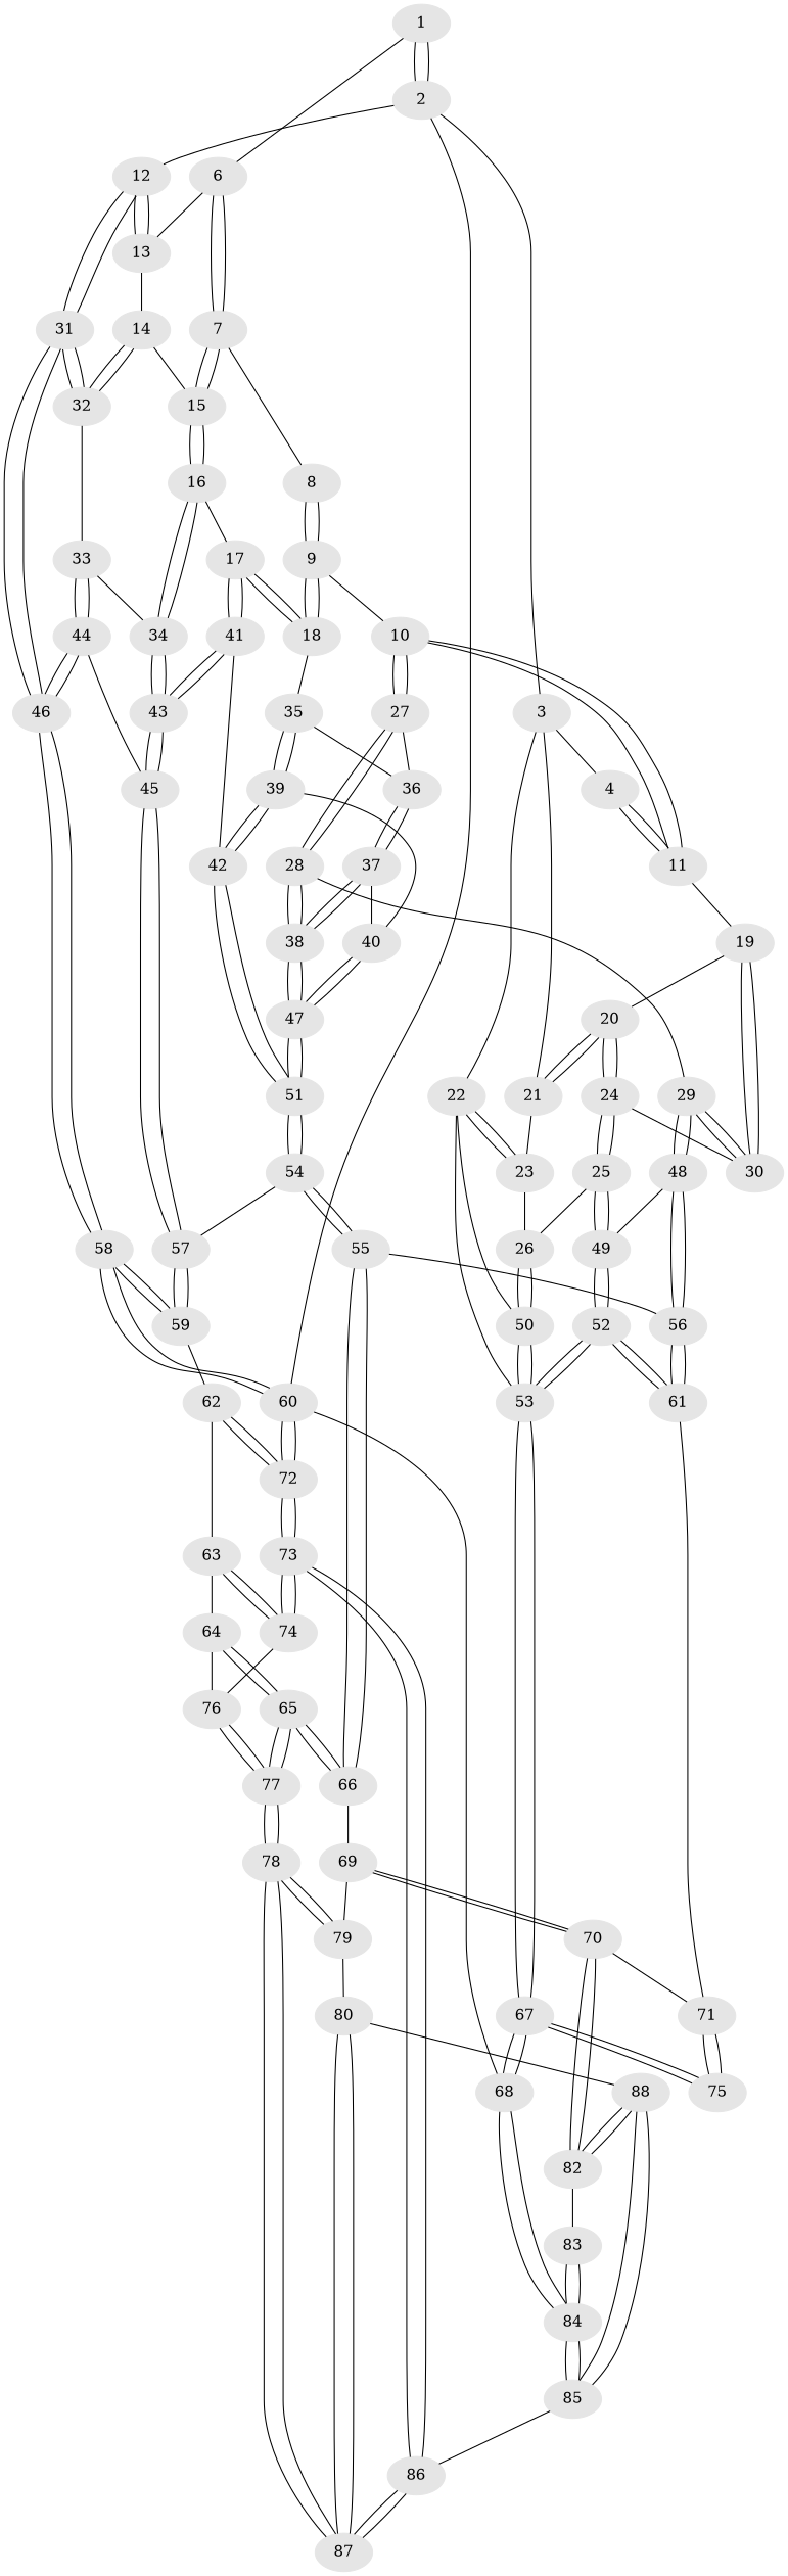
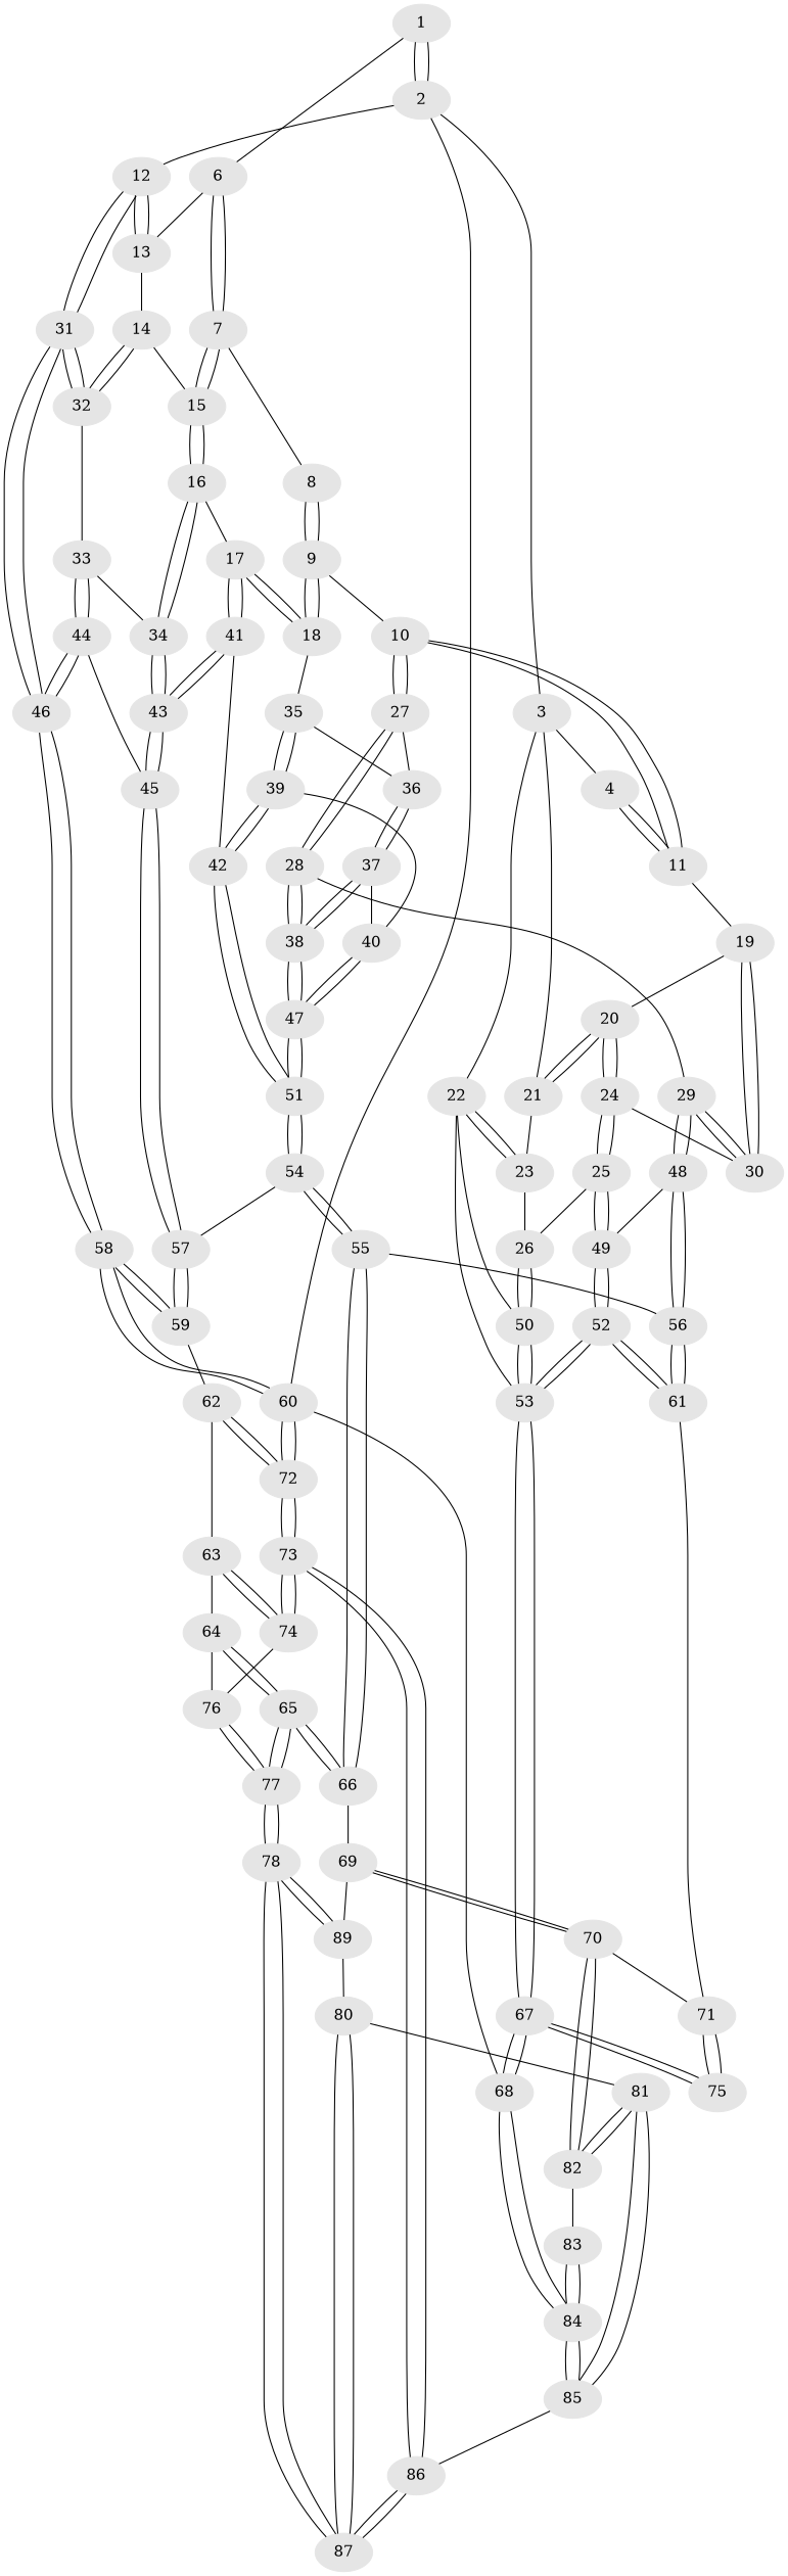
  graph {
    node [color=gray90 style=filled]
    1
    2
    6
    3
    12
    60
    7
    13
    4
    21
    22
    31
    68
    72
    11
    23
    50
    53
    19
    8
    9
    15
    14
    16
    10
    18
    27
    35
    28
    36
    20
    30
    32
    46
    33
    17
    34
    41
    43
    42
    39
    24
    25
    26
    84
    49
    52
    29
    38
    37
    48
    47
    56
    58
    44
    45
    40
    51
    54
    57
    59
    61
    67
    55
    71
    75
    66
    69
    62
    63
    73
    64
    74
    65
    76
    77
    78
    70
-   79
+   79 [label=89]
    85
    82
    80
    83
    86
    87
-   81 [label=88]
+   81
    1 -- 2
    1 -- 2
    1 -- 6
    2 -- 3
    2 -- 12
    2 -- 60
    6 -- 7
    6 -- 7
    6 -- 13
    3 -- 4
    3 -- 21
    3 -- 22
    12 -- 13
    12 -- 13
    12 -- 31
    12 -- 31
    60 -- 68
    60 -- 72
    60 -- 72
    7 -- 8
    7 -- 15
    7 -- 15
    13 -- 14
    4 -- 11
    4 -- 11
    21 -- 23
    22 -- 23
    22 -- 23
    22 -- 50
    22 -- 53
    31 -- 32
    31 -- 32
    31 -- 46
    31 -- 46
    68 -- 84
    68 -- 84
    72 -- 73
    72 -- 73
    11 -- 19
    23 -- 26
    50 -- 53
    50 -- 53
    53 -- 67
    53 -- 67
    19 -- 20
    19 -- 30
    19 -- 30
    8 -- 9
    8 -- 9
    9 -- 10
    9 -- 18
    9 -- 18
    15 -- 16
    15 -- 16
    14 -- 15
    14 -- 32
    14 -- 32
    16 -- 17
    16 -- 34
    16 -- 34
    10 -- 11
    10 -- 11
    10 -- 27
    10 -- 27
    18 -- 35
    27 -- 28
    27 -- 28
    27 -- 36
    35 -- 36
    35 -- 39
    35 -- 39
    28 -- 29
    28 -- 38
    28 -- 38
    36 -- 37
    36 -- 37
    20 -- 21
    20 -- 21
    20 -- 24
    20 -- 24
    32 -- 33
    46 -- 58
    46 -- 58
    33 -- 34
    33 -- 44
    33 -- 44
    17 -- 18
    17 -- 18
    17 -- 41
    17 -- 41
    34 -- 43
    34 -- 43
    41 -- 43
    41 -- 43
    41 -- 42
    43 -- 45
    43 -- 45
    42 -- 51
    42 -- 51
    39 -- 42
    39 -- 42
    39 -- 40
    24 -- 30
    24 -- 25
    24 -- 25
    25 -- 26
    25 -- 49
    25 -- 49
    26 -- 50
    26 -- 50
    84 -- 85
    84 -- 85
    49 -- 52
    49 -- 52
    52 -- 53
    52 -- 53
    52 -- 61
    52 -- 61
    29 -- 30
    29 -- 30
    29 -- 48
    29 -- 48
    38 -- 47
    38 -- 47
    37 -- 38
    37 -- 38
    37 -- 40
    48 -- 49
    48 -- 56
    48 -- 56
    47 -- 51
    47 -- 51
    56 -- 61
    56 -- 61
    58 -- 60
    58 -- 60
    58 -- 59
    58 -- 59
    44 -- 46
    44 -- 46
    44 -- 45
    45 -- 57
    45 -- 57
    40 -- 47
    40 -- 47
    51 -- 54
    51 -- 54
    54 -- 57
    54 -- 55
    54 -- 55
    57 -- 59
    57 -- 59
    59 -- 62
    61 -- 71
    67 -- 68
    67 -- 68
    67 -- 75
    67 -- 75
    55 -- 56
    55 -- 66
    55 -- 66
    71 -- 75
    71 -- 75
    66 -- 69
    69 -- 70
    69 -- 70
    69 -- 79
    62 -- 72
    62 -- 72
    62 -- 63
    63 -- 64
    63 -- 74
    63 -- 74
    73 -- 74
    73 -- 74
    73 -- 86
    73 -- 86
    64 -- 65
    64 -- 65
    64 -- 76
    74 -- 76
    65 -- 66
    65 -- 66
    65 -- 77
    65 -- 77
    76 -- 77
    76 -- 77
    77 -- 78
    77 -- 78
    78 -- 79
    78 -- 79
    78 -- 87
    78 -- 87
    70 -- 71
    70 -- 82
    70 -- 82
    79 -- 80
    85 -- 86
    82 -- 83
    80 -- 87
    80 -- 87
    80 -- 81
    83 -- 84
    83 -- 84
    86 -- 87
    86 -- 87
    81 -- 85
    81 -- 85
    81 -- 82
    81 -- 82
  }
